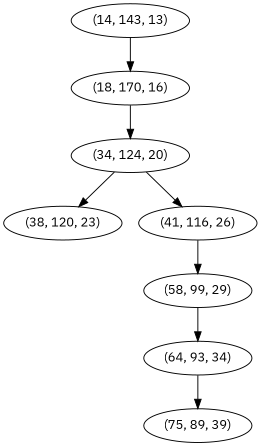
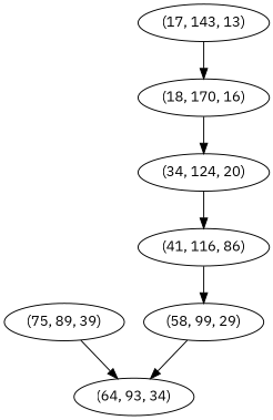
  digraph {
    fontname="IBM Plex Sans"
    node [fontname="IBM Plex Sans"]
    edge [fontname="IBM Plex Sans"]
    n1 [label="(18, 170, 16)"]
-   "(14, 143, 13)"
+   "(14, 143, 13)" [label="(17, 143, 13)"]
    "(34, 124, 20)"
-   "(38, 120, 23)"
-   "(41, 116, 26)"
+   "(41, 116, 26)" [label="(41, 116, 86)"]
    "(58, 99, 29)"
    "(64, 93, 34)"
    n8 [label="(75, 89, 39)"]
    n1 -> "(34, 124, 20)"
    "(14, 143, 13)" -> n1
-   "(34, 124, 20)" -> "(38, 120, 23)"
    "(34, 124, 20)" -> "(41, 116, 26)"
    "(41, 116, 26)" -> "(58, 99, 29)"
    "(58, 99, 29)" -> "(64, 93, 34)"
-   "(64, 93, 34)" -> n8
+   n8 -> "(64, 93, 34)"
  }
